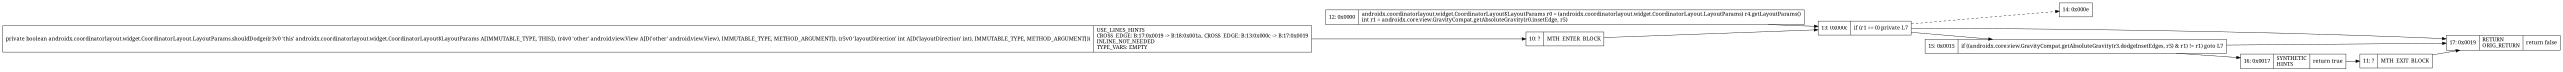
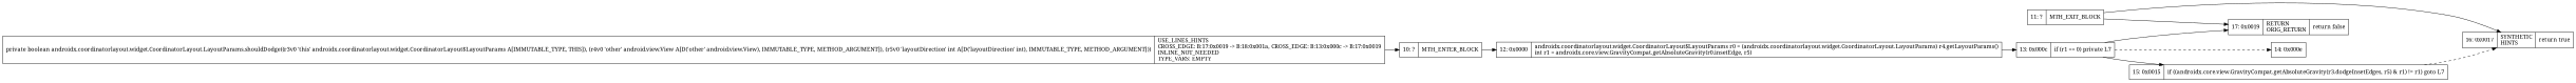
  digraph {
    fontname="Noto Serif"
    rankdir=LR
    node [fontname="Noto Serif" shape=record]
    edge [fontname="Noto Serif"]
    n1 [label="{10\:\ ?|MTH_ENTER_BLOCK\l}"]
    n2 [label="{12\:\ 0x0000|androidx.coordinatorlayout.widget.CoordinatorLayout$LayoutParams r0 = (androidx.coordinatorlayout.widget.CoordinatorLayout.LayoutParams) r4.getLayoutParams()\lint r1 = androidx.core.view.GravityCompat.getAbsoluteGravity(r0.insetEdge, r5)\l}"]
    n3 [label="{13\:\ 0x000c|if (r1 == 0) private L7\l}"]
    n4 [label="{14\:\ 0x000e}"]
    n5 [label="{17\:\ 0x0019|RETURN\lORIG_RETURN\l|return false\l}"]
    n6 [label="{15\:\ 0x0015|if ((androidx.core.view.GravityCompat.getAbsoluteGravity(r3.dodgeInsetEdges, r5) & r1) != r1) goto L7\l}"]
    n7 [label="{16\:\ 0x0017|SYNTHETIC\lHINTS\l|return true\l}"]
    n8 [label="{11\:\ ?|MTH_EXIT_BLOCK\l}"]
    n9 [label="{private boolean androidx.coordinatorlayout.widget.CoordinatorLayout.LayoutParams.shouldDodge((r3v0 'this' androidx.coordinatorlayout.widget.CoordinatorLayout$LayoutParams A[IMMUTABLE_TYPE, THIS]), (r4v0 'other' android.view.View A[D('other' android.view.View), IMMUTABLE_TYPE, METHOD_ARGUMENT]), (r5v0 'layoutDirection' int A[D('layoutDirection' int), IMMUTABLE_TYPE, METHOD_ARGUMENT]))  | USE_LINES_HINTS\lCROSS_EDGE: B:17:0x0019 \-\> B:18:0x001a, CROSS_EDGE: B:13:0x000c \-\> B:17:0x0019\lINLINE_NOT_NEEDED\lTYPE_VARS: EMPTY\l}"]
-   n1 -> n3
+   n1 -> n2
    n2 -> n3
    n3 -> n4 [style=dashed]
    n3 -> n5
    n3 -> n6
-   n6 -> n5
-   n6 -> n7 [style=solid]
-   n7 -> n8
+   n6 -> n7 [style=dashed]
+   n8 -> n7
    n8 -> n5
    n9 -> n1
  }
